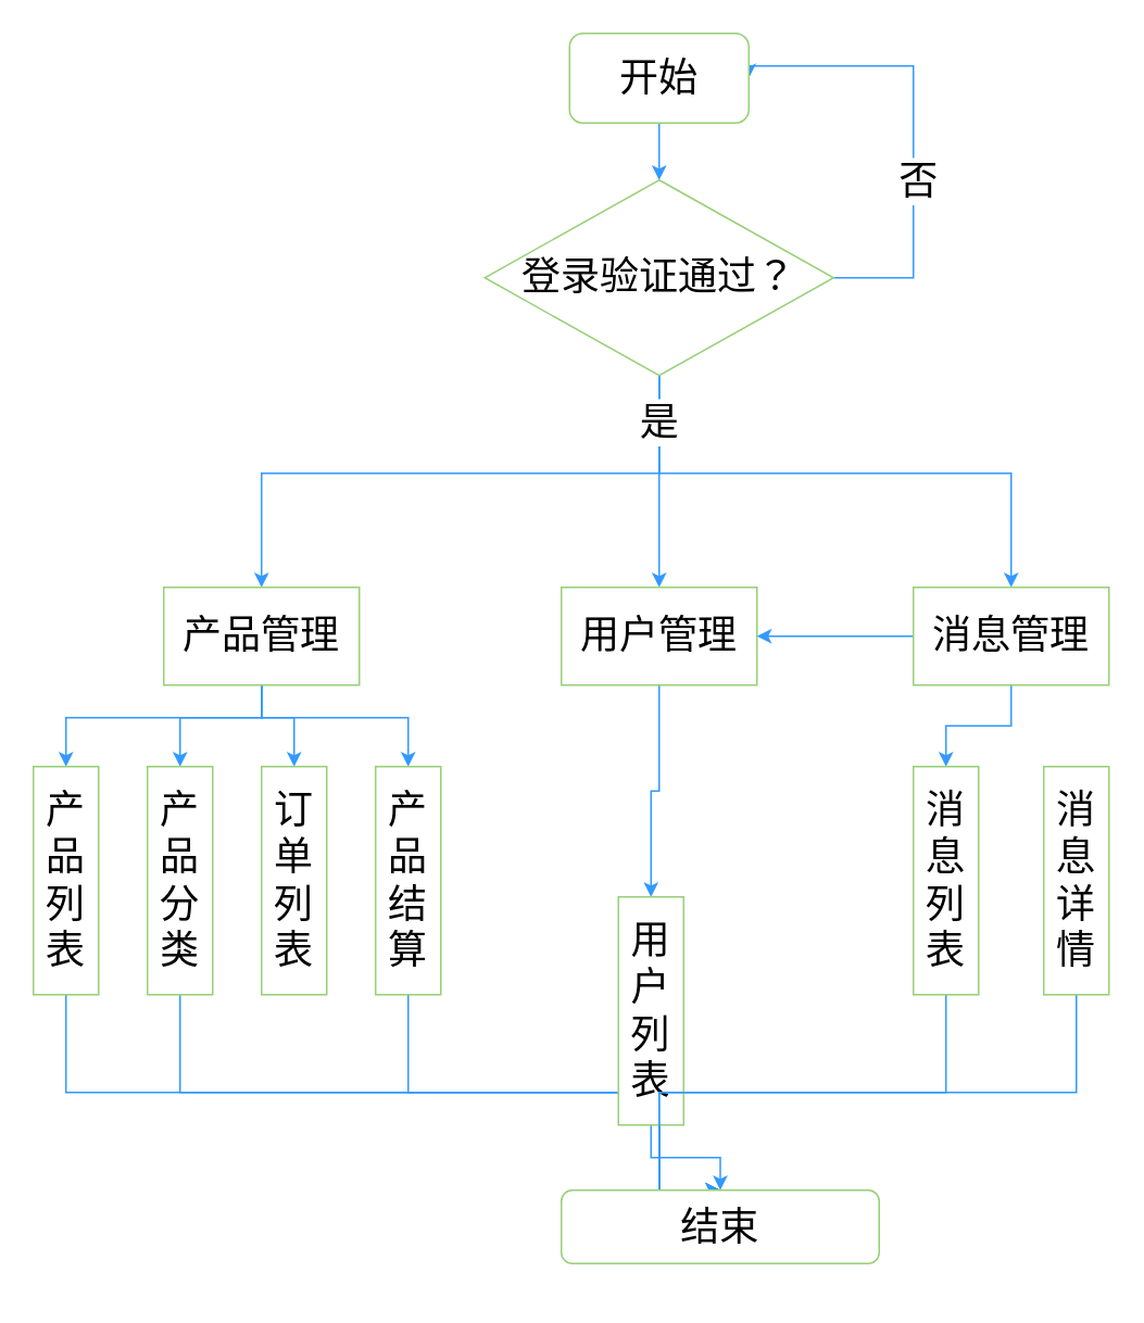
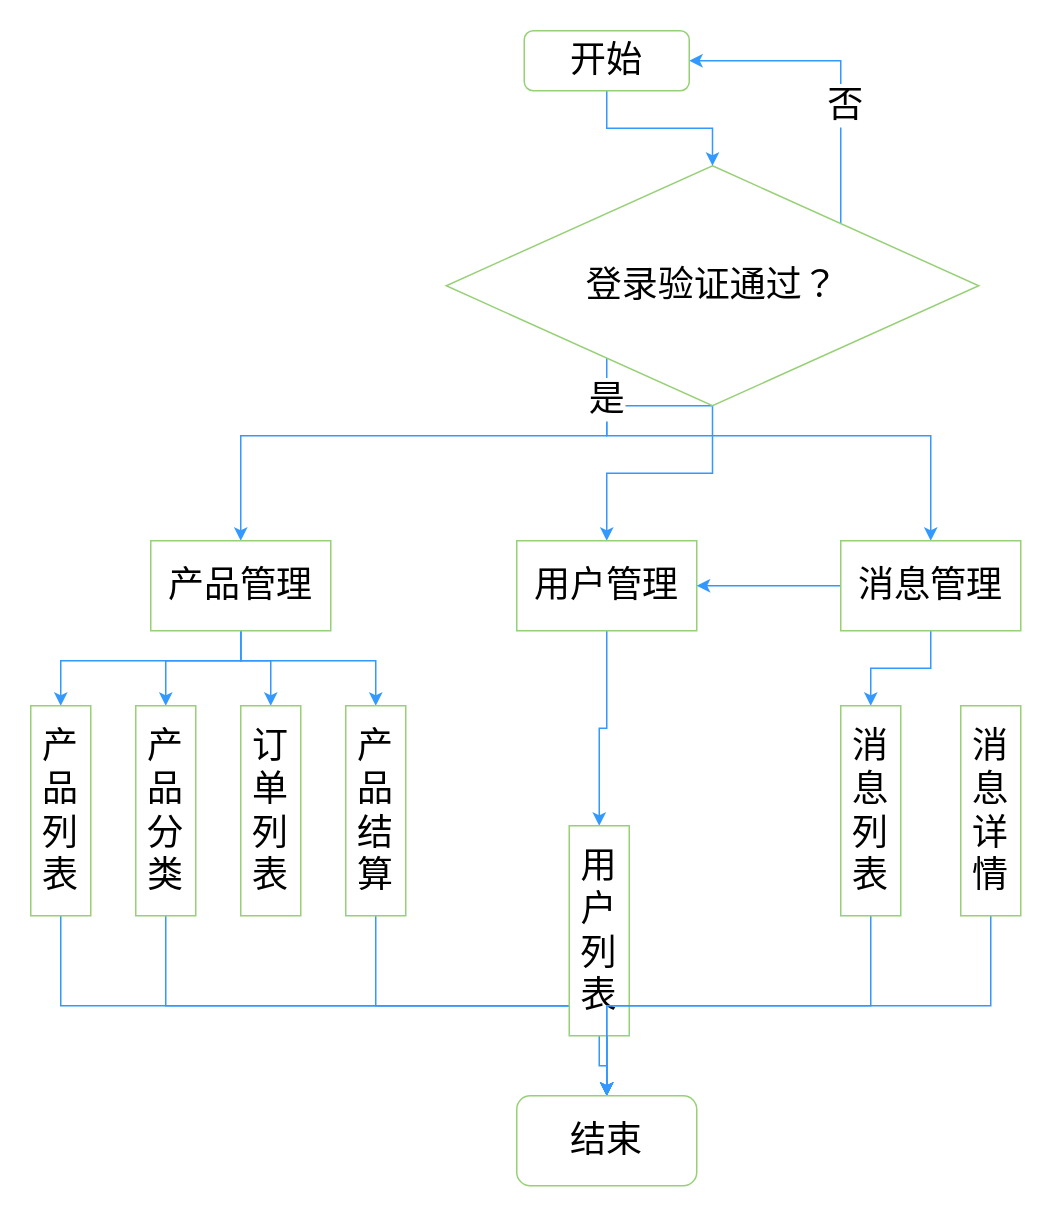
  <mxCell id="0" />
  <mxCell id="1" parent="0" />
  <mxCell id="2" style="edgeStyle=orthogonalEdgeStyle;rounded=0;orthogonalLoop=1;jettySize=auto;html=1;entryX=1;entryY=0.5;entryDx=0;entryDy=0;fontSize=24;strokeColor=#3399FF;" edge="1" parent="1" source="8" target="10"><mxGeometry relative="1" as="geometry"><Array as="points"><mxPoint x="560" y="170" /><mxPoint x="560" y="40" /></Array></mxGeometry></mxCell>
  <mxCell id="3" value="否" style="edgeLabel;html=1;align=center;verticalAlign=middle;resizable=0;points=[];fontSize=24;" vertex="1" connectable="0" parent="2"><mxGeometry x="-0.243" y="-2" relative="1" as="geometry"><mxPoint as="offset" /></mxGeometry></mxCell>
  <mxCell id="4" style="edgeStyle=orthogonalEdgeStyle;rounded=0;orthogonalLoop=1;jettySize=auto;html=1;entryX=0.5;entryY=0;entryDx=0;entryDy=0;fontSize=24;strokeColor=#3399FF;" edge="1" parent="1" source="8" target="17"><mxGeometry relative="1" as="geometry" /></mxCell>
  <mxCell id="5" style="edgeStyle=orthogonalEdgeStyle;rounded=0;orthogonalLoop=1;jettySize=auto;html=1;exitX=0.5;exitY=1;exitDx=0;exitDy=0;entryX=0.5;entryY=0;entryDx=0;entryDy=0;fontSize=24;strokeColor=#3399FF;" edge="1" parent="1" source="8" target="20"><mxGeometry relative="1" as="geometry"><Array as="points"><mxPoint x="404" y="290" /><mxPoint x="620" y="290" /></Array></mxGeometry></mxCell>
  <mxCell id="6" style="edgeStyle=orthogonalEdgeStyle;rounded=0;orthogonalLoop=1;jettySize=auto;html=1;fontSize=24;strokeColor=#3399FF;" edge="1" parent="1" source="8" target="15"><mxGeometry relative="1" as="geometry"><Array as="points"><mxPoint x="404" y="290" /><mxPoint x="160" y="290" /></Array></mxGeometry></mxCell>
  <mxCell id="7" value="是" style="edgeLabel;html=1;align=center;verticalAlign=middle;resizable=0;points=[];fontSize=24;" vertex="1" connectable="0" parent="6"><mxGeometry x="-0.85" y="-1" relative="1" as="geometry"><mxPoint as="offset" /></mxGeometry></mxCell>
- <mxCell id="8" value="&lt;font style=&quot;font-size: 24px;&quot;&gt;登录验证通过？&lt;/font&gt;" style="rhombus;whiteSpace=wrap;html=1;strokeColor=#97D077;" vertex="1" parent="1"><mxGeometry x="297" y="110" width="214" height="120" as="geometry" /></mxCell>
+ <mxCell id="8" value="&lt;font style=&quot;font-size: 24px;&quot;&gt;登录验证通过？&lt;/font&gt;" style="rhombus;whiteSpace=wrap;html=1;strokeColor=#97D077;" vertex="1" parent="1"><mxGeometry x="297" y="110" width="355" height="160" as="geometry" /></mxCell>
  <mxCell id="9" style="edgeStyle=orthogonalEdgeStyle;rounded=0;orthogonalLoop=1;jettySize=auto;html=1;fontSize=24;strokeColor=#3399FF;" edge="1" parent="1" source="10" target="8"><mxGeometry relative="1" as="geometry" /></mxCell>
- <mxCell id="10" value="&lt;font style=&quot;font-size: 24px;&quot;&gt;开始&lt;/font&gt;" style="rounded=1;whiteSpace=wrap;html=1;strokeColor=#97D077;" vertex="1" parent="1"><mxGeometry x="349" y="20" width="110" height="55" as="geometry" /></mxCell>
+ <mxCell id="10" value="&lt;font style=&quot;font-size: 24px;&quot;&gt;开始&lt;/font&gt;" style="rounded=1;whiteSpace=wrap;html=1;strokeColor=#97D077;" vertex="1" parent="1"><mxGeometry x="349" y="20" width="110" height="40" as="geometry" /></mxCell>
  <mxCell id="11" style="edgeStyle=orthogonalEdgeStyle;rounded=0;orthogonalLoop=1;jettySize=auto;html=1;entryX=0.5;entryY=0;entryDx=0;entryDy=0;fontSize=24;strokeColor=#3399FF;" edge="1" parent="1" source="15" target="22"><mxGeometry relative="1" as="geometry"><Array as="points"><mxPoint x="160" y="440" /><mxPoint x="40" y="440" /></Array></mxGeometry></mxCell>
  <mxCell id="12" style="edgeStyle=orthogonalEdgeStyle;rounded=0;orthogonalLoop=1;jettySize=auto;html=1;entryX=0.5;entryY=0;entryDx=0;entryDy=0;fontSize=24;strokeColor=#3399FF;" edge="1" parent="1" source="15" target="24"><mxGeometry relative="1" as="geometry"><Array as="points"><mxPoint x="160" y="440" /><mxPoint x="110" y="440" /></Array></mxGeometry></mxCell>
  <mxCell id="13" style="edgeStyle=orthogonalEdgeStyle;rounded=0;orthogonalLoop=1;jettySize=auto;html=1;entryX=0.5;entryY=0;entryDx=0;entryDy=0;fontSize=24;strokeColor=#3399FF;" edge="1" parent="1" source="15" target="25"><mxGeometry relative="1" as="geometry"><Array as="points"><mxPoint x="160" y="440" /><mxPoint x="180" y="440" /></Array></mxGeometry></mxCell>
  <mxCell id="14" style="edgeStyle=orthogonalEdgeStyle;rounded=0;orthogonalLoop=1;jettySize=auto;html=1;entryX=0.5;entryY=0;entryDx=0;entryDy=0;fontSize=24;strokeColor=#3399FF;" edge="1" parent="1" source="15" target="27"><mxGeometry relative="1" as="geometry"><Array as="points"><mxPoint x="160" y="440" /><mxPoint x="250" y="440" /></Array></mxGeometry></mxCell>
  <mxCell id="15" value="产品管理" style="rounded=0;whiteSpace=wrap;html=1;fontSize=24;strokeColor=#97D077;" vertex="1" parent="1"><mxGeometry x="100" y="360" width="120" height="60" as="geometry" /></mxCell>
  <mxCell id="16" style="edgeStyle=orthogonalEdgeStyle;rounded=0;orthogonalLoop=1;jettySize=auto;html=1;fontSize=24;strokeColor=#3399FF;" edge="1" parent="1" source="17" target="29"><mxGeometry relative="1" as="geometry" /></mxCell>
  <mxCell id="17" value="用户管理" style="rounded=0;whiteSpace=wrap;html=1;fontSize=24;strokeColor=#97D077;" vertex="1" parent="1"><mxGeometry x="344" y="360" width="120" height="60" as="geometry" /></mxCell>
  <mxCell id="18" style="edgeStyle=orthogonalEdgeStyle;rounded=0;orthogonalLoop=1;jettySize=auto;html=1;entryX=0.5;entryY=0;entryDx=0;entryDy=0;fontSize=24;strokeColor=#3399FF;" edge="1" parent="1" source="20" target="31"><mxGeometry relative="1" as="geometry" /></mxCell>
  <mxCell id="19" style="edgeStyle=orthogonalEdgeStyle;rounded=0;orthogonalLoop=1;jettySize=auto;html=1;fontSize=24;strokeColor=#3399FF;" edge="1" parent="1" source="20" target="17"><mxGeometry relative="1" as="geometry" /></mxCell>
  <mxCell id="20" value="消息管理" style="rounded=0;whiteSpace=wrap;html=1;fontSize=24;strokeColor=#97D077;" vertex="1" parent="1"><mxGeometry x="560" y="360" width="120" height="60" as="geometry" /></mxCell>
  <mxCell id="21" style="edgeStyle=orthogonalEdgeStyle;rounded=0;orthogonalLoop=1;jettySize=auto;html=1;entryX=0.5;entryY=0;entryDx=0;entryDy=0;fontSize=24;strokeColor=#3399FF;" edge="1" parent="1" source="22" target="34"><mxGeometry relative="1" as="geometry"><Array as="points"><mxPoint x="40" y="670" /><mxPoint x="404" y="670" /></Array></mxGeometry></mxCell>
  <mxCell id="22" value="产品列表" style="rounded=0;whiteSpace=wrap;html=1;fontSize=24;strokeColor=#97D077;" vertex="1" parent="1"><mxGeometry x="20" y="470" width="40" height="140" as="geometry" /></mxCell>
  <mxCell id="23" style="edgeStyle=orthogonalEdgeStyle;rounded=0;orthogonalLoop=1;jettySize=auto;html=1;entryX=0.5;entryY=0;entryDx=0;entryDy=0;fontSize=24;strokeColor=#3399FF;" edge="1" parent="1" source="24" target="34"><mxGeometry relative="1" as="geometry"><Array as="points"><mxPoint x="110" y="670" /><mxPoint x="404" y="670" /></Array></mxGeometry></mxCell>
  <mxCell id="24" value="产品分类" style="rounded=0;whiteSpace=wrap;html=1;fontSize=24;strokeColor=#97D077;" vertex="1" parent="1"><mxGeometry x="90" y="470" width="40" height="140" as="geometry" /></mxCell>
  <mxCell id="25" value="订单列表" style="rounded=0;whiteSpace=wrap;html=1;fontSize=24;strokeColor=#97D077;" vertex="1" parent="1"><mxGeometry x="160" y="470" width="40" height="140" as="geometry" /></mxCell>
  <mxCell id="26" style="edgeStyle=orthogonalEdgeStyle;rounded=0;orthogonalLoop=1;jettySize=auto;html=1;entryX=0.5;entryY=0;entryDx=0;entryDy=0;fontSize=24;strokeColor=#3399FF;" edge="1" parent="1" source="27" target="34"><mxGeometry relative="1" as="geometry"><Array as="points"><mxPoint x="250" y="670" /><mxPoint x="404" y="670" /></Array></mxGeometry></mxCell>
  <mxCell id="27" value="产品结算" style="rounded=0;whiteSpace=wrap;html=1;fontSize=24;strokeColor=#97D077;" vertex="1" parent="1"><mxGeometry x="230" y="470" width="40" height="140" as="geometry" /></mxCell>
  <mxCell id="28" style="edgeStyle=orthogonalEdgeStyle;rounded=0;orthogonalLoop=1;jettySize=auto;html=1;fontSize=24;strokeColor=#3399FF;" edge="1" parent="1" source="29" target="34"><mxGeometry relative="1" as="geometry" /></mxCell>
  <mxCell id="29" value="用户列表" style="rounded=0;whiteSpace=wrap;html=1;fontSize=24;strokeColor=#97D077;" vertex="1" parent="1"><mxGeometry x="379" y="550" width="40" height="140" as="geometry" /></mxCell>
  <mxCell id="30" style="edgeStyle=orthogonalEdgeStyle;rounded=0;orthogonalLoop=1;jettySize=auto;html=1;entryX=0.5;entryY=0;entryDx=0;entryDy=0;fontSize=24;strokeColor=#3399FF;" edge="1" parent="1" source="31" target="34"><mxGeometry relative="1" as="geometry"><Array as="points"><mxPoint x="580" y="670" /><mxPoint x="404" y="670" /></Array></mxGeometry></mxCell>
  <mxCell id="31" value="消息列表" style="rounded=0;whiteSpace=wrap;html=1;fontSize=24;strokeColor=#97D077;" vertex="1" parent="1"><mxGeometry x="560" y="470" width="40" height="140" as="geometry" /></mxCell>
  <mxCell id="32" style="edgeStyle=orthogonalEdgeStyle;rounded=0;orthogonalLoop=1;jettySize=auto;html=1;entryX=0.5;entryY=0;entryDx=0;entryDy=0;fontSize=24;strokeColor=#3399FF;" edge="1" parent="1" source="33" target="34"><mxGeometry relative="1" as="geometry"><Array as="points"><mxPoint x="660" y="670" /><mxPoint x="404" y="670" /></Array></mxGeometry></mxCell>
  <mxCell id="33" value="消息详情" style="rounded=0;whiteSpace=wrap;html=1;fontSize=24;strokeColor=#97D077;" vertex="1" parent="1"><mxGeometry x="640" y="470" width="40" height="140" as="geometry" /></mxCell>
- <mxCell id="34" value="结束" style="rounded=1;whiteSpace=wrap;html=1;fontSize=24;strokeColor=#97D077;" vertex="1" parent="1"><mxGeometry x="344" y="730" width="195" height="45" as="geometry" /></mxCell>
+ <mxCell id="34" value="结束" style="rounded=1;whiteSpace=wrap;html=1;fontSize=24;strokeColor=#97D077;" vertex="1" parent="1"><mxGeometry x="344" y="730" width="120" height="60" as="geometry" /></mxCell>
